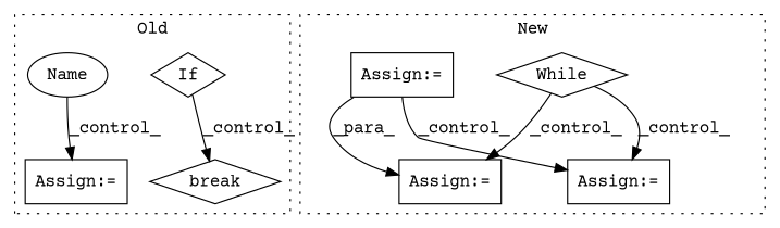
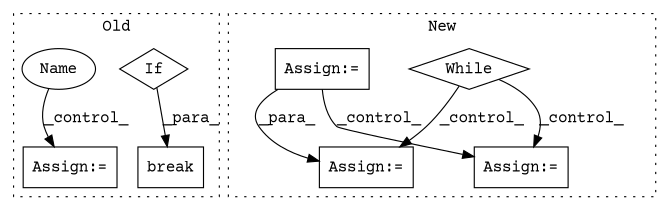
  digraph {
    fontname="Courier Prime"
    node [a=68 fontname="Courier Prime" l=3 shape=box]
    edge [fontname="Courier Prime"]
-   n1 [a=94 l=5 label=break s=3561 shape=diamond]
+   n1 [a=94 l=5 label=break s=3561]
    n2 [a=96 label=If s=3142 shape=diamond]
    n3 [a=87 l=4 label=Name s=3086 shape=ellipse]
    n4 [l=9 label="Assign:=" s=3107]
    n5 [a=52 l="6,10" label=While s="873,902" shape=diamond]
    n6 [label="Assign:=" s=958]
    n7 [l=4 label="Assign:=" s=1106]
    n8 [label="Assign:=" s=721]
    subgraph cluster_1 {
      label=Old
      style=dotted
      n1
      n2
      n3
      n4
    }
    subgraph cluster_2 {
      label=New
      style=dotted
      n5
      n6
      n7
      n8
    }
-   n2 -> n1 [label=_control_]
+   n2 -> n1 [label=_para_]
    n3 -> n4 [label=_control_]
    n5 -> n6 [label=_control_]
    n5 -> n7 [label=_control_]
    n8 -> n6 [label=_para_]
    n8 -> n7 [label=_control_]
  }
